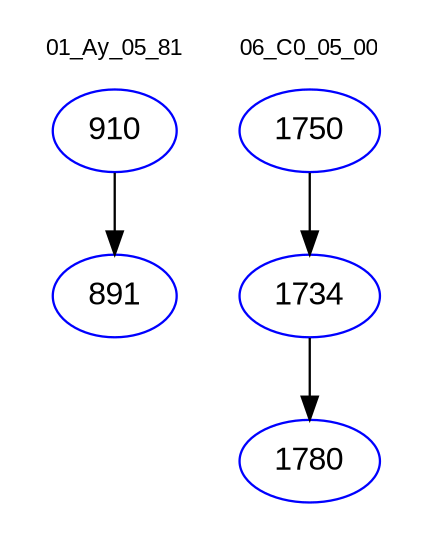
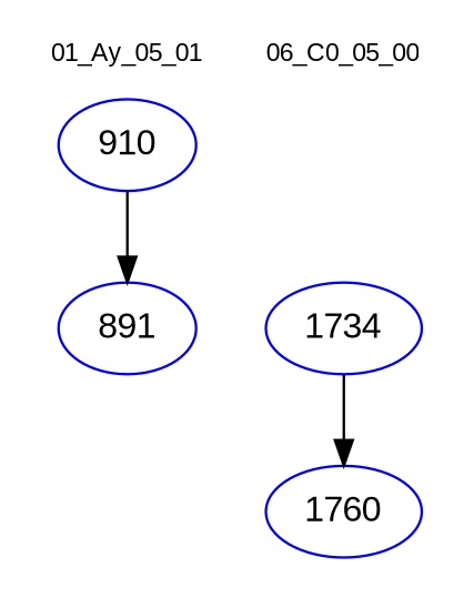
  digraph {
    fontname="Liberation Sans"
    node [color=blue fontname="Liberation Sans"]
    edge [color=black fontname="Liberation Sans"]
    n1 [label=910]
    n2 [label=891]
-   n3 [label=1750]
    n4 [label=1734]
-   n5 [label=1780]
+   n5 [label=1760]
    subgraph cluster_1 {
      color=white
      fontsize=10
-     label="01_Ay_05_81"
+     label="01_Ay_05_01"
      n1
      n2
    }
    subgraph cluster_2 {
      color=white
      fontsize=10
      label="06_C0_05_00"
-     n3
      n4
      n5
    }
    n1 -> n2
-   n3 -> n4
    n4 -> n5
  }
